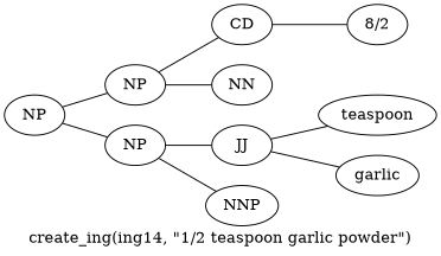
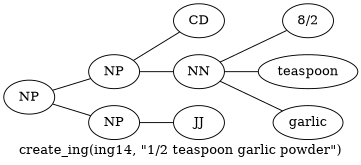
  graph {
    label="create_ing(ing14, \"1/2 teaspoon garlic powder\")"
    rankdir=LR
    n1 [label=NP]
    n2 [label=NP]
    n3 [label=NP]
    n4 [label=CD]
    n5 [label=NN]
    n6 [label=JJ]
-   n7 [label=NNP]
    n8 [label="8/2"]
    n9 [label=teaspoon]
    n10 [label=garlic]
    n1 -- n2
    n1 -- n3
    n2 -- n4
    n2 -- n5
    n3 -- n6
-   n3 -- n7
-   n4 -- n8
-   n6 -- n9
-   n6 -- n10
+   n5 -- n8
+   n5 -- n9
+   n5 -- n10
  }
